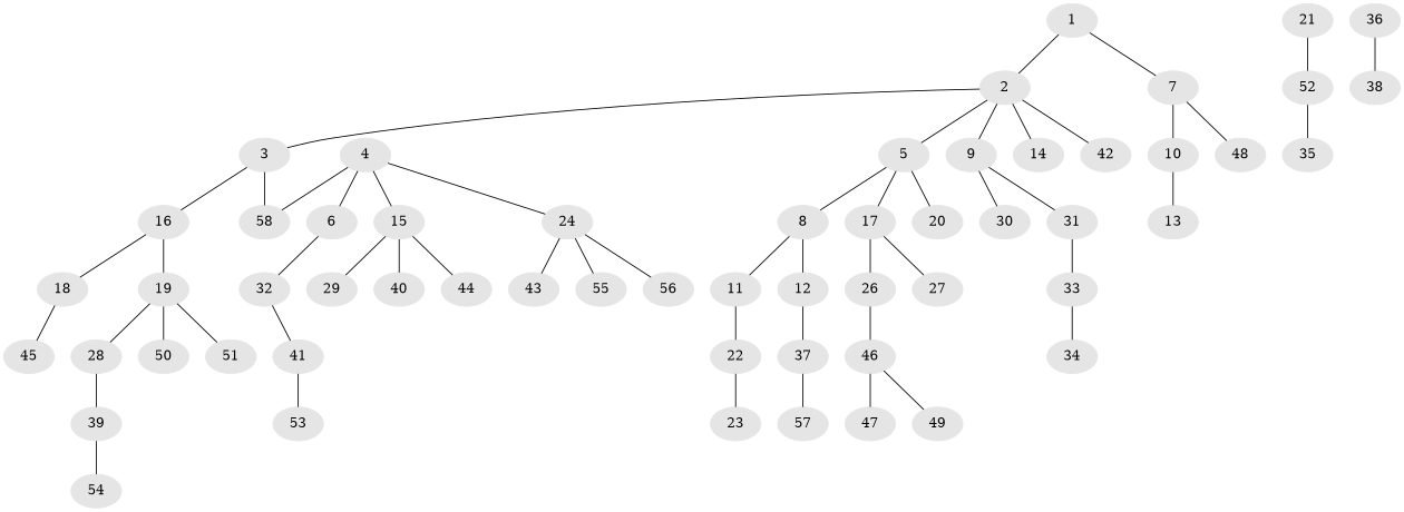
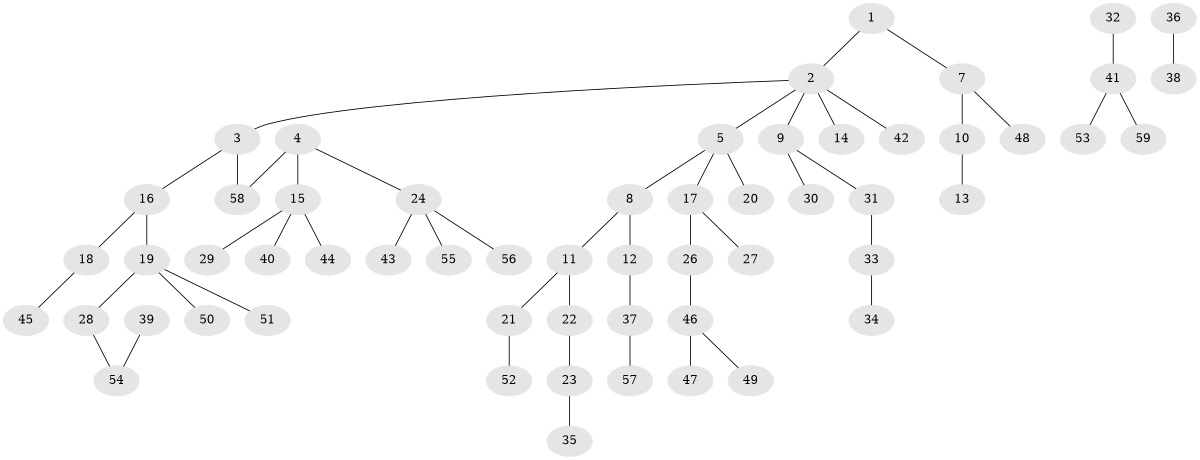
  graph {
    node [color=gray90 style=filled]
    1
    2
    7
    3
    5
    9
    14
    42
    10
    48
    16
    58
    8
    17
    20
    30
    31
    4
-   6
    15
    24
    18
    19
    32
    29
    40
    44
    43
    55
    56
    11
    12
    26
    27
    41
    13
    21
    22
    37
    33
    52
    23
    57
    45
    28
    50
    51
    46
    39
    35
    36
    38
    47
    49
    54
    34
    53
+   59
    1 -- 2
    1 -- 7
    2 -- 3
    2 -- 5
    2 -- 9
    2 -- 14
    2 -- 42
    7 -- 10
    7 -- 48
    3 -- 16
    3 -- 58
    5 -- 8
    5 -- 17
    5 -- 20
    9 -- 30
    9 -- 31
    10 -- 13
    16 -- 18
    16 -- 19
    8 -- 11
    8 -- 12
    17 -- 26
    17 -- 27
    31 -- 33
    4 -- 58
-   4 -- 6
    4 -- 15
    4 -- 24
-   6 -- 32
    15 -- 29
    15 -- 40
    15 -- 44
    24 -- 43
    24 -- 55
    24 -- 56
    18 -- 45
    19 -- 28
    19 -- 50
    19 -- 51
    32 -- 41
+   11 -- 21
    11 -- 22
    12 -- 37
    26 -- 46
    41 -- 53
+   41 -- 59
    21 -- 52
    22 -- 23
    37 -- 57
    33 -- 34
-   52 -- 35
-   28 -- 39
+   23 -- 35
+   28 -- 54
    46 -- 47
    46 -- 49
    39 -- 54
    36 -- 38
  }
